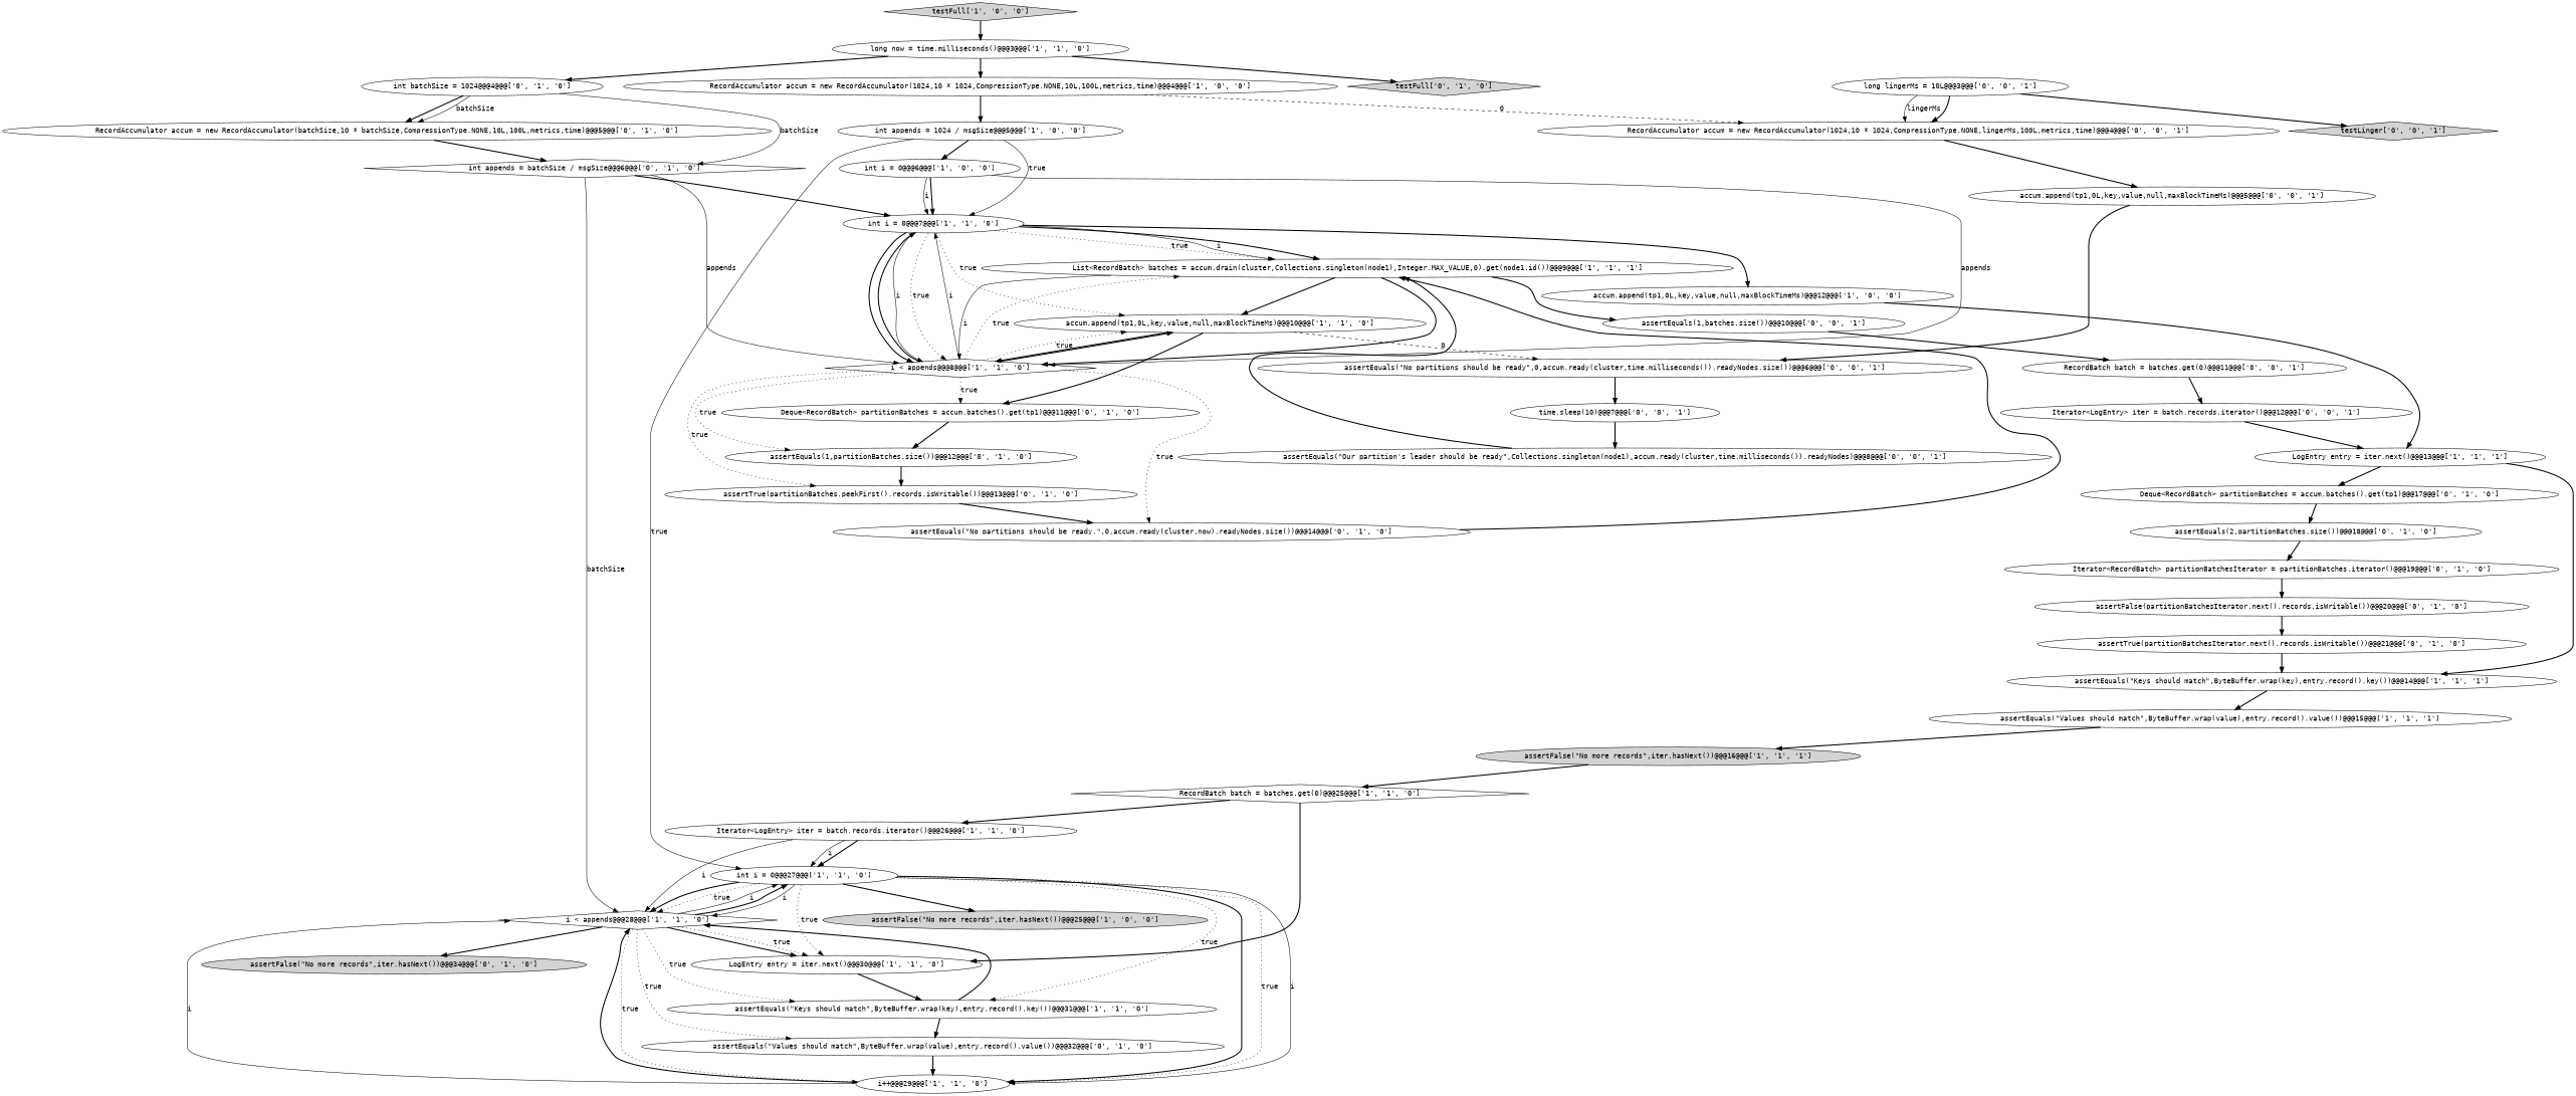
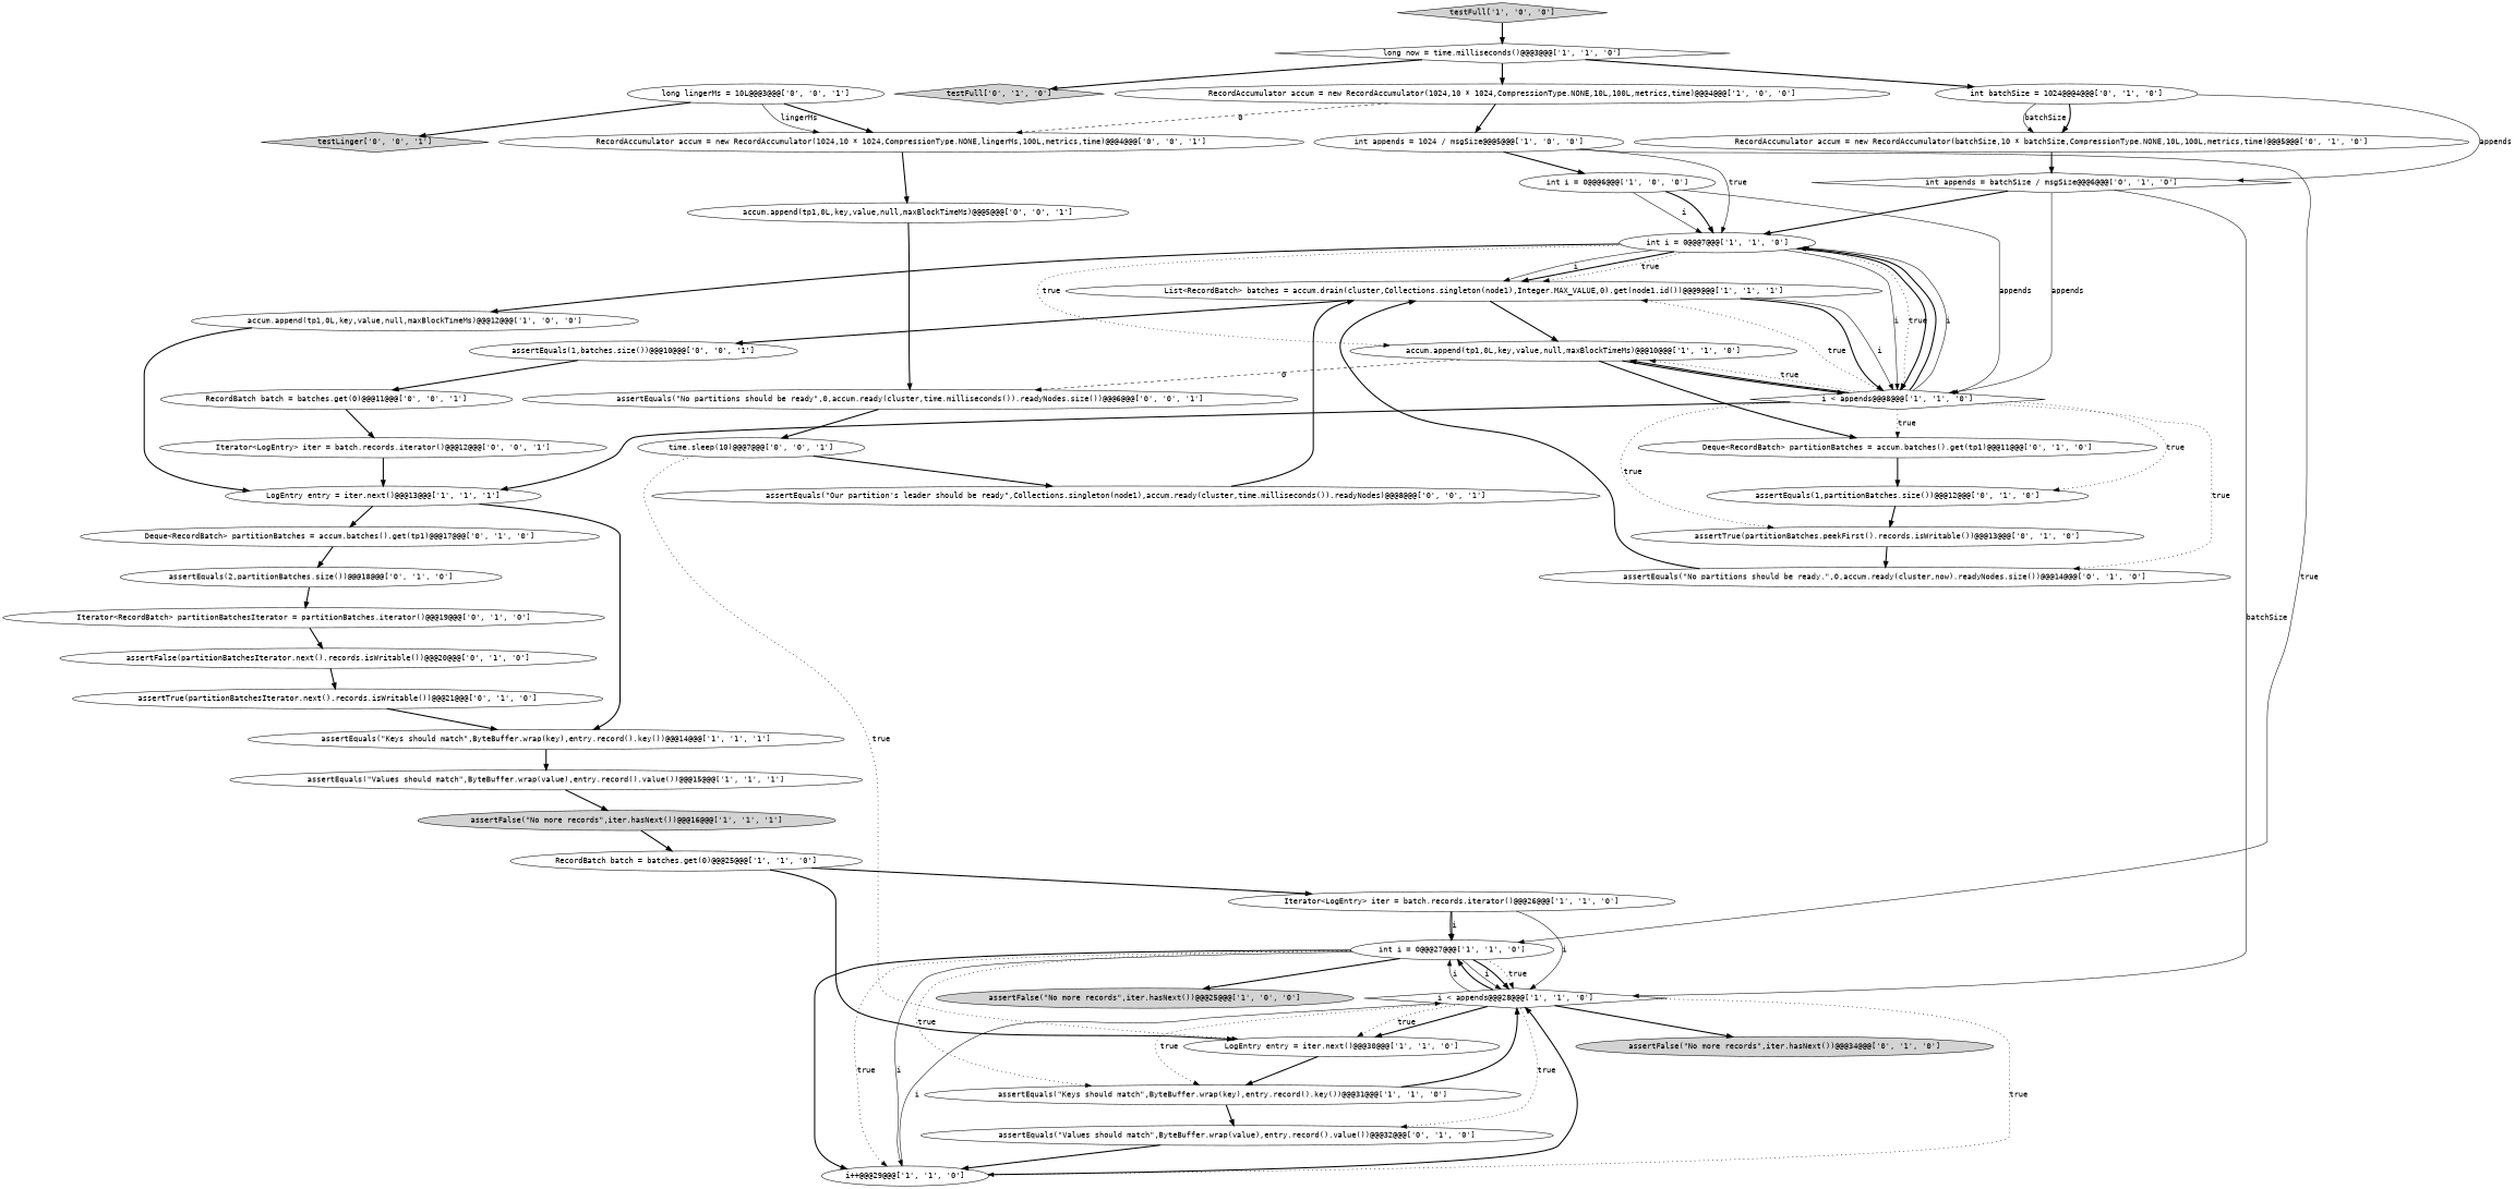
  digraph {
    fontname="DejaVu Sans Mono"
    node [fillcolor=white fontname="DejaVu Sans Mono" shape=ellipse style=filled]
    edge [fontname="DejaVu Sans Mono" style=bold]
    n1 [label="int i = 0@@@7@@@['1', '1', '0']"]
    n2 [label="List<RecordBatch> batches = accum.drain(cluster,Collections.singleton(node1),Integer.MAX_VALUE,0).get(node1.id())@@@9@@@['1', '1', '1']"]
    n3 [label="accum.append(tp1,0L,key,value,null,maxBlockTimeMs)@@@10@@@['1', '1', '0']"]
    n4 [label="i < appends@@@8@@@['1', '1', '0']" shape=diamond]
    n5 [label="accum.append(tp1,0L,key,value,null,maxBlockTimeMs)@@@12@@@['1', '0', '0']"]
    n6 [label="assertEquals(1,batches.size())@@@10@@@['0', '0', '1']"]
    n7 [label="assertEquals(\"No partitions should be ready\",0,accum.ready(cluster,time.milliseconds()).readyNodes.size())@@@6@@@['0', '0', '1']"]
    n8 [label="Deque<RecordBatch> partitionBatches = accum.batches().get(tp1)@@@11@@@['0', '1', '0']"]
    n9 [label="LogEntry entry = iter.next()@@@13@@@['1', '1', '1']"]
    n10 [label="assertTrue(partitionBatches.peekFirst().records.isWritable())@@@13@@@['0', '1', '0']"]
    n11 [label="assertEquals(\"No partitions should be ready.\",0,accum.ready(cluster,now).readyNodes.size())@@@14@@@['0', '1', '0']"]
    n12 [label="assertEquals(1,partitionBatches.size())@@@12@@@['0', '1', '0']"]
    n13 [label="Deque<RecordBatch> partitionBatches = accum.batches().get(tp1)@@@17@@@['0', '1', '0']"]
    n14 [label="assertEquals(2,partitionBatches.size())@@@18@@@['0', '1', '0']"]
    n15 [label="Iterator<RecordBatch> partitionBatchesIterator = partitionBatches.iterator()@@@19@@@['0', '1', '0']"]
    n16 [label="assertEquals(\"Keys should match\",ByteBuffer.wrap(key),entry.record().key())@@@14@@@['1', '1', '1']"]
    n17 [label="assertEquals(\"Values should match\",ByteBuffer.wrap(value),entry.record().value())@@@15@@@['1', '1', '1']"]
    n18 [label="time.sleep(10)@@@7@@@['0', '0', '1']"]
    n19 [label="assertEquals(\"Our partition's leader should be ready\",Collections.singleton(node1),accum.ready(cluster,time.milliseconds()).readyNodes)@@@8@@@['0', '0', '1']"]
    n20 [label="assertTrue(partitionBatchesIterator.next().records.isWritable())@@@21@@@['0', '1', '0']"]
    n21 [label="long lingerMs = 10L@@@3@@@['0', '0', '1']"]
    n22 [label="RecordAccumulator accum = new RecordAccumulator(1024,10 * 1024,CompressionType.NONE,lingerMs,100L,metrics,time)@@@4@@@['0', '0', '1']"]
    n23 [fillcolor=lightgray label="testLinger['0', '0', '1']" shape=diamond]
    n24 [label="accum.append(tp1,0L,key,value,null,maxBlockTimeMs)@@@5@@@['0', '0', '1']"]
    n25 [label="RecordBatch batch = batches.get(0)@@@11@@@['0', '0', '1']"]
    n26 [label="Iterator<LogEntry> iter = batch.records.iterator()@@@12@@@['0', '0', '1']"]
    n27 [fillcolor=lightgray label="testFull['0', '1', '0']" shape=diamond]
-   n28 [label="long now = time.milliseconds()@@@3@@@['1', '1', '0']"]
+   n28 [label="long now = time.milliseconds()@@@3@@@['1', '1', '0']" shape=diamond]
    n29 [label="int batchSize = 1024@@@4@@@['0', '1', '0']"]
    n30 [label="RecordAccumulator accum = new RecordAccumulator(1024,10 * 1024,CompressionType.NONE,10L,100L,metrics,time)@@@4@@@['1', '0', '0']"]
    n31 [label="Iterator<LogEntry> iter = batch.records.iterator()@@@26@@@['1', '1', '0']"]
    n32 [label="int i = 0@@@27@@@['1', '1', '0']"]
    n33 [label="i < appends@@@28@@@['1', '1', '0']" shape=diamond]
    n34 [fillcolor=lightgray label="assertFalse(\"No more records\",iter.hasNext())@@@25@@@['1', '0', '0']"]
    n35 [label="LogEntry entry = iter.next()@@@30@@@['1', '1', '0']"]
    n36 [label="assertEquals(\"Keys should match\",ByteBuffer.wrap(key),entry.record().key())@@@31@@@['1', '1', '0']"]
    n37 [label="i++@@@29@@@['1', '1', '0']"]
    n38 [fillcolor=lightgray label="assertFalse(\"No more records\",iter.hasNext())@@@34@@@['0', '1', '0']"]
    n39 [label="assertEquals(\"Values should match\",ByteBuffer.wrap(value),entry.record().value())@@@32@@@['0', '1', '0']"]
    n40 [label="int appends = 1024 / msgSize@@@5@@@['1', '0', '0']"]
    n41 [label="int i = 0@@@6@@@['1', '0', '0']"]
    n42 [label="int appends = batchSize / msgSize@@@6@@@['0', '1', '0']" shape=diamond]
    n43 [label="RecordAccumulator accum = new RecordAccumulator(batchSize,10 * batchSize,CompressionType.NONE,10L,100L,metrics,time)@@@5@@@['0', '1', '0']"]
    n44 [fillcolor=lightgray label="assertFalse(\"No more records\",iter.hasNext())@@@16@@@['1', '1', '1']"]
-   n45 [label="RecordBatch batch = batches.get(0)@@@25@@@['1', '1', '0']" shape=diamond]
+   n45 [label="RecordBatch batch = batches.get(0)@@@25@@@['1', '1', '0']"]
    n46 [fillcolor=lightgray label="testFull['1', '0', '0']" shape=diamond]
    n47 [label="assertFalse(partitionBatchesIterator.next().records.isWritable())@@@20@@@['0', '1', '0']"]
    n1 -> n2
    n1 -> n2 [label=true style=dotted]
    n1 -> n2 [label=i style=solid]
    n1 -> n3 [label=true style=dotted]
    n1 -> n4 [label=i style=solid]
    n1 -> n4 [label=true style=dotted]
    n1 -> n4
    n1 -> n5
    n2 -> n3
    n2 -> n4
    n2 -> n4 [label=i style=solid]
    n2 -> n6
    n3 -> n4
    n3 -> n7 [label=0 style=dashed]
    n3 -> n8
    n4 -> n1
    n4 -> n1 [label=i style=solid]
    n4 -> n2 [label=true style=dotted]
    n4 -> n3 [label=true style=dotted]
    n4 -> n3
    n4 -> n8 [label=true style=dotted]
+   n4 -> n9
    n4 -> n10 [label=true style=dotted]
    n4 -> n11 [label=true style=dotted]
    n4 -> n12 [label=true style=dotted]
    n5 -> n9
    n6 -> n25
    n7 -> n18
    n8 -> n12
    n9 -> n13
    n9 -> n16
    n10 -> n11
    n11 -> n2
    n12 -> n10
    n13 -> n14
    n14 -> n15
    n15 -> n47
    n16 -> n17
    n17 -> n44
    n18 -> n19
    n19 -> n2
    n20 -> n16
    n21 -> n22
    n21 -> n22 [label=lingerMs style=solid]
    n21 -> n23
    n22 -> n24
    n24 -> n7
    n25 -> n26
    n26 -> n9
    n28 -> n27
    n28 -> n29
    n28 -> n30
-   n29 -> n42 [label=batchSize style=solid]
+   n29 -> n42 [label=appends style=solid]
    n29 -> n43
    n29 -> n43 [label=batchSize style=solid]
    n30 -> n22 [label=0 style=dashed]
    n30 -> n40
    n31 -> n32 [label=i style=solid]
    n31 -> n32
    n31 -> n33 [label=i style=solid]
    n32 -> n33 [label=i style=solid]
    n32 -> n33
    n32 -> n33 [label=true style=dotted]
    n32 -> n34
-   n32 -> n35 [label=true style=dotted]
+   n18 -> n35 [label=true style=dotted]
    n32 -> n36 [label=true style=dotted]
    n32 -> n37
    n32 -> n37 [label=true style=dotted]
    n32 -> n37 [label=i style=solid]
    n33 -> n32 [label=i style=solid]
    n33 -> n32
    n33 -> n35
    n33 -> n35 [label=true style=dotted]
    n33 -> n36 [label=true style=dotted]
    n33 -> n37 [label=true style=dotted]
    n33 -> n38
    n33 -> n39 [label=true style=dotted]
    n35 -> n36
    n36 -> n33
    n36 -> n39
    n37 -> n33 [label=i style=solid]
    n37 -> n33
    n39 -> n37
    n40 -> n1 [label=true style=solid]
    n40 -> n32 [label=true style=solid]
    n40 -> n41
    n41 -> n1 [label=i style=solid]
    n41 -> n1
    n41 -> n4 [label=appends style=solid]
    n42 -> n1
    n42 -> n4 [label=appends style=solid]
    n42 -> n33 [label=batchSize style=solid]
    n43 -> n42
    n44 -> n45
    n45 -> n31
    n45 -> n35
    n46 -> n28
    n47 -> n20
  }
